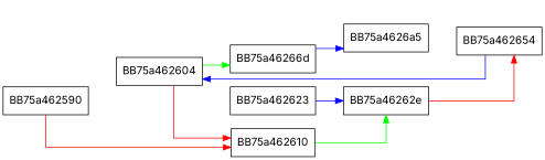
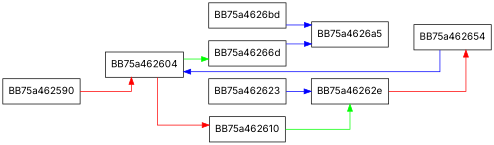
  digraph {
    fontname=Inter
    rankdir=LR
    splines=ortho
    node [fontname=Inter shape=box]
    edge [color=blue fontname=Inter]
    BB75a462590
    BB75a462604
    BB75a46266d
    BB75a462610
    BB75a4626a5
    BB75a46262e
    BB75a462654
+   BB75a4626bd
    BB75a462623
-   BB75a462590 -> BB75a462610 [color=red]
+   BB75a462590 -> BB75a462604 [color=red]
    BB75a462604 -> BB75a46266d [color=green]
    BB75a462604 -> BB75a462610 [color=red]
    BB75a46266d -> BB75a4626a5
    BB75a462610 -> BB75a46262e [color=green]
    BB75a46262e -> BB75a462654 [color=red]
    BB75a462654 -> BB75a462604
+   BB75a4626bd -> BB75a4626a5
    BB75a462623 -> BB75a46262e
  }
